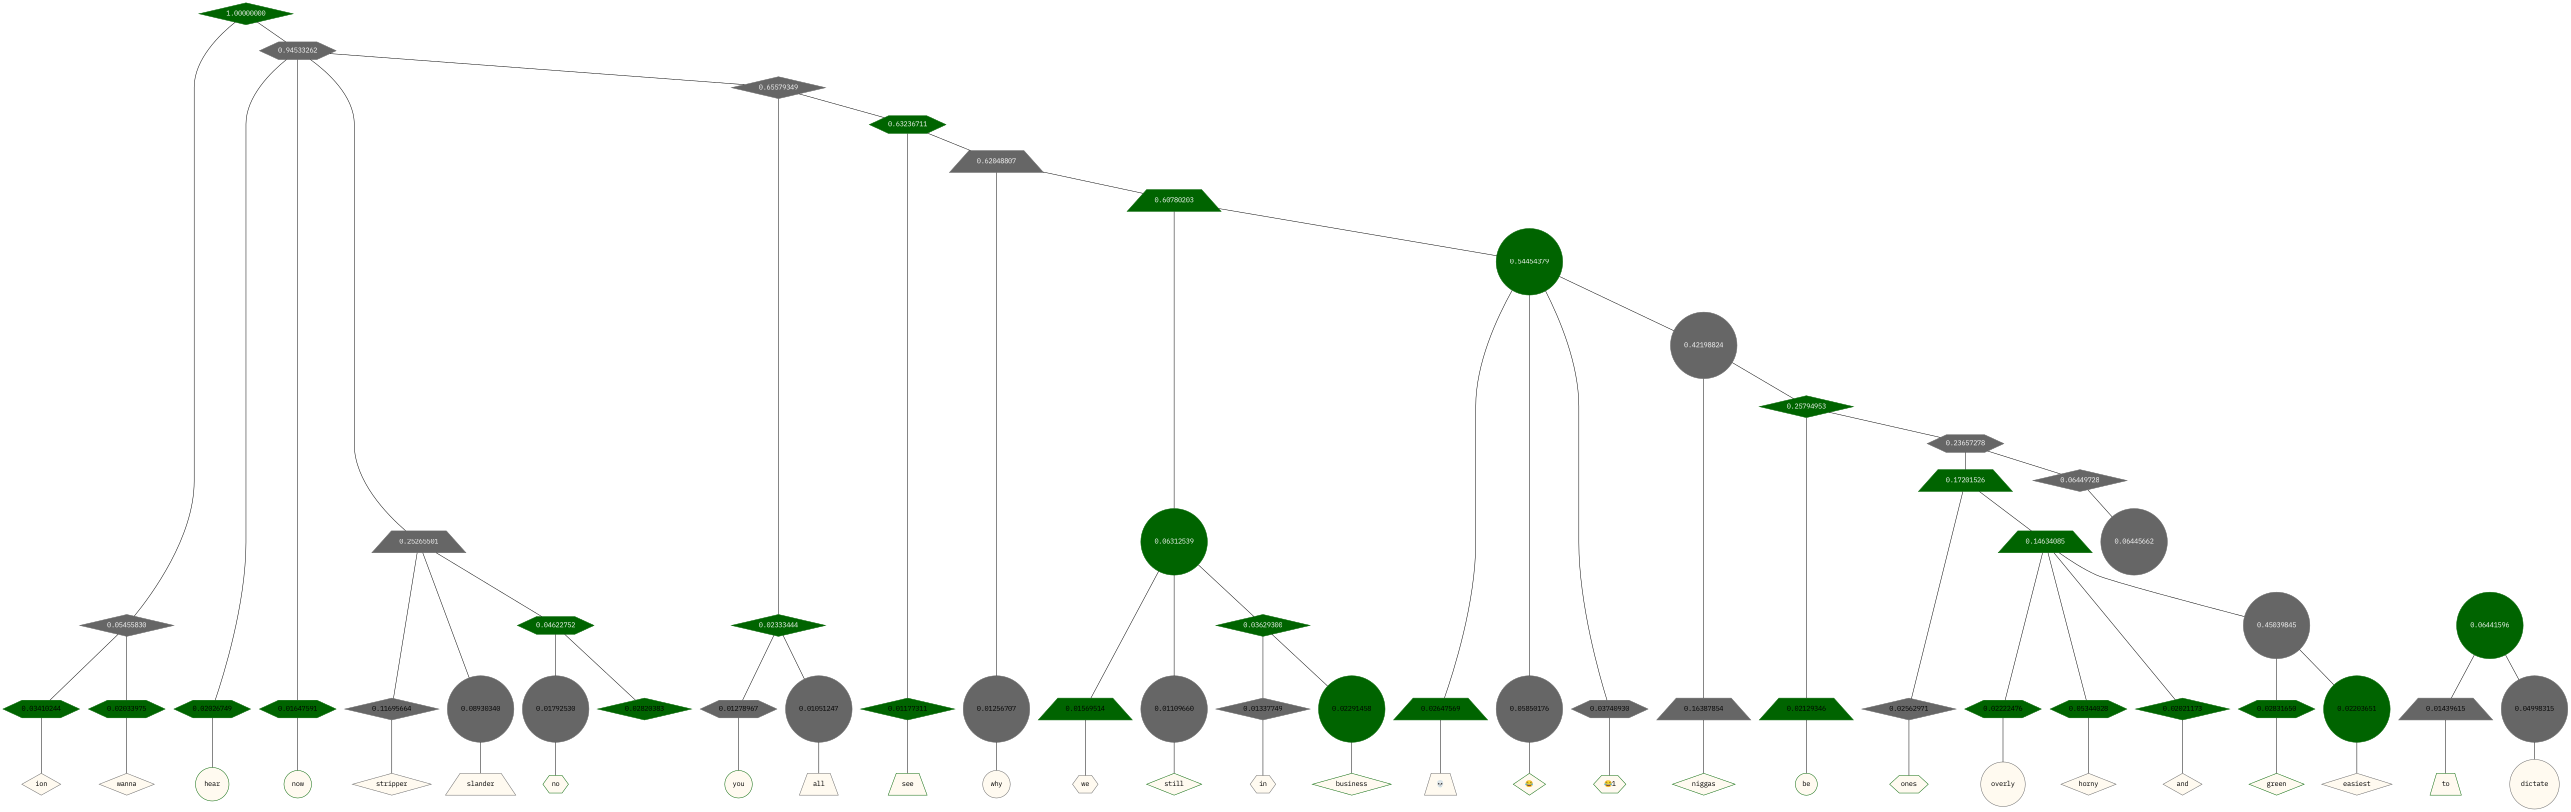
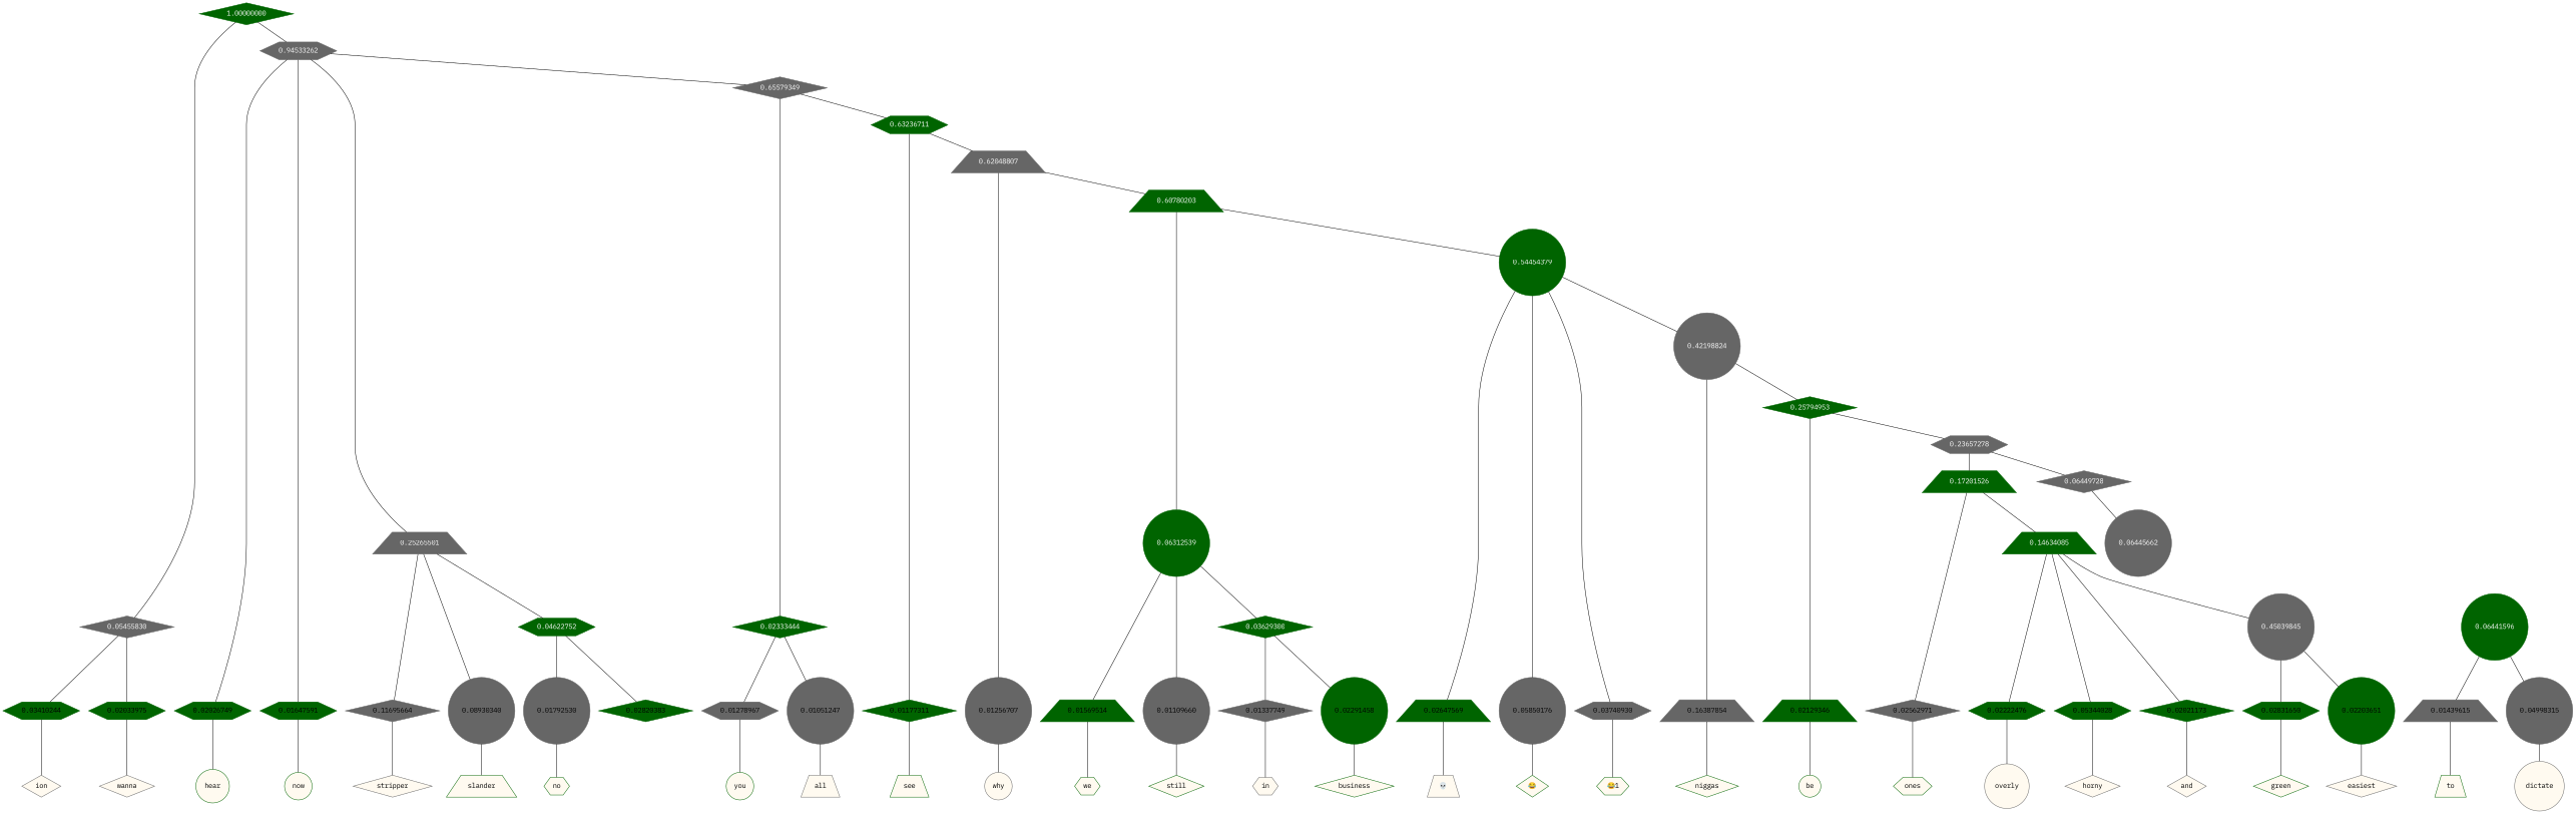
  graph {
    fontname="IBM Plex Mono"
    node [color=darkgreen fontname="IBM Plex Mono" format=png nodesep=0.001 ordering=out overlap_scaling=0.01 ranksep=0.001 shape=diamond style=filled fontcolor=black]
    edge [fontname="IBM Plex Mono"]
    n1 [color=gray40 fillcolor=floralwhite height=0.15 label=ion style="filled,solid" width=0.15 fontcolor=""]
    n2 [color=gray40 fillcolor=floralwhite height=0.15 label=wanna style="filled,solid" width=0.15 fontcolor=""]
    n3 [fillcolor=floralwhite height=0.15 label=hear shape=circle style="filled,solid" width=0.15 fontcolor=""]
    n4 [fillcolor=floralwhite height=0.15 label=no shape=hexagon style="filled,solid" width=0.15 fontcolor=""]
    n5 [color=gray40 fillcolor=floralwhite height=0.15 label=stripper style="filled,solid" width=0.15 fontcolor=""]
-   n6 [color=gray40 fillcolor=floralwhite height=0.15 label=slander shape=trapezium style="filled,solid" width=0.15 fontcolor=""]
+   n6 [fillcolor=floralwhite height=0.15 label=slander shape=trapezium style="filled,solid" width=0.15 fontcolor=""]
    n7 [fillcolor=floralwhite height=0.15 label=now shape=circle style="filled,solid" width=0.15 fontcolor=""]
    n8 [fillcolor=floralwhite height=0.15 label=you shape=circle style="filled,solid" width=0.15 fontcolor=""]
    n9 [color=gray40 fillcolor=floralwhite height=0.15 label=all shape=trapezium style="filled,solid" width=0.15 fontcolor=""]
    n10 [fillcolor=floralwhite height=0.15 label=see shape=trapezium style="filled,solid" width=0.15 fontcolor=""]
    n11 [color=gray40 fillcolor=floralwhite height=0.15 label=why shape=circle style="filled,solid" width=0.15 fontcolor=""]
-   n12 [color=gray40 fillcolor=floralwhite height=0.15 label=we shape=hexagon style="filled,solid" width=0.15 fontcolor=""]
+   n12 [fillcolor=floralwhite height=0.15 label=we shape=hexagon style="filled,solid" width=0.15 fontcolor=""]
    n13 [fillcolor=floralwhite height=0.15 label=still style="filled,solid" width=0.15 fontcolor=""]
    n14 [color=gray40 fillcolor=floralwhite height=0.15 label=in shape=hexagon style="filled,solid" width=0.15 fontcolor=""]
    n15 [fillcolor=floralwhite height=0.15 label=business style="filled,solid" width=0.15 fontcolor=""]
    n16 [color=gray40 fillcolor=floralwhite height=0.15 label="💀" shape=trapezium style="filled,solid" width=0.15 fontcolor=""]
    n17 [fillcolor=floralwhite height=0.15 label="😂" style="filled,solid" width=0.15 fontcolor=""]
    n18 [fillcolor=floralwhite height=0.15 label="😂1" shape=hexagon style="filled,solid" width=0.15 fontcolor=""]
    n19 [fillcolor=floralwhite height=0.15 label=niggas style="filled,solid" width=0.15 fontcolor=""]
    n20 [fillcolor=floralwhite height=0.15 label=be shape=circle style="filled,solid" width=0.15 fontcolor=""]
    n21 [color=gray40 fillcolor=floralwhite height=0.15 label=overly shape=circle style="filled,solid" width=0.15 fontcolor=""]
    n22 [color=gray40 fillcolor=floralwhite height=0.15 label=horny style="filled,solid" width=0.15 fontcolor=""]
    n23 [color=gray40 fillcolor=floralwhite height=0.15 label=and style="filled,solid" width=0.15 fontcolor=""]
    n24 [fillcolor=floralwhite height=0.15 label=green style="filled,solid" width=0.15 fontcolor=""]
    n25 [color=gray40 fillcolor=floralwhite height=0.15 label=easiest style="filled,solid" width=0.15 fontcolor=""]
    n26 [fillcolor=floralwhite height=0.15 label=ones shape=hexagon style="filled,solid" width=0.15 fontcolor=""]
    n27 [fillcolor=floralwhite height=0.15 label=to shape=trapezium style="filled,solid" width=0.15 fontcolor=""]
    n28 [color=gray40 fillcolor=floralwhite height=0.15 label=dictate shape=circle style="filled,solid" width=0.15 fontcolor=""]
    n29 [height=0.15 label=0.03410244 shape=hexagon width=0.15]
    n30 [height=0.15 label=0.02033975 shape=hexagon width=0.15]
    n31 [height=0.15 label=0.02026749 shape=hexagon width=0.15]
    n32 [color=gray40 height=0.15 label=0.01792530 shape=circle width=0.15]
    n33 [height=0.15 label=0.02820383 width=0.15]
    n34 [color=gray40 height=0.15 label=0.11695664 width=0.15]
    n35 [color=gray40 height=0.15 label=0.08930340 shape=circle width=0.15]
    n36 [height=0.15 label=0.01647591 shape=hexagon width=0.15]
    n37 [color=gray40 height=0.15 label=0.01278967 shape=hexagon width=0.15]
    n38 [color=gray40 height=0.15 label=0.01051247 shape=circle width=0.15]
    n39 [height=0.15 label=0.01177311 width=0.15]
    n40 [color=gray40 height=0.15 label=0.01256707 shape=circle width=0.15]
    n41 [height=0.15 label=0.01569514 shape=trapezium width=0.15]
    n42 [color=gray40 height=0.15 label=0.01109660 shape=circle width=0.15]
    n43 [color=gray40 height=0.15 label=0.01337749 width=0.15]
    n44 [height=0.15 label=0.02291458 shape=circle width=0.15]
    n45 [height=0.15 label=0.02647569 shape=trapezium width=0.15]
    n46 [color=gray40 height=0.15 label=0.05850176 shape=circle width=0.15]
    n47 [color=gray40 height=0.15 label=0.03740930 shape=hexagon width=0.15]
    n48 [color=gray40 height=0.15 label=0.16387854 shape=trapezium width=0.15]
    n49 [height=0.15 label=0.02129346 shape=trapezium width=0.15]
    n50 [height=0.15 label=0.02222476 shape=hexagon width=0.15]
    n51 [height=0.15 label=0.05344028 shape=hexagon width=0.15]
    n52 [height=0.15 label=0.02021173 width=0.15]
    n53 [height=0.15 label=0.02831650 shape=hexagon width=0.15]
    n54 [height=0.15 label=0.02203651 shape=circle width=0.15]
    n55 [color=gray40 height=0.15 label=0.02562971 width=0.15]
    n56 [color=gray40 height=0.15 label=0.01439615 shape=trapezium width=0.15]
    n57 [color=gray40 height=0.15 label=0.04998315 shape=circle width=0.15]
    n58 [fontcolor=grey99 height=0.15 label=1.00000000 width=0.15]
    n59 [color=gray40 fontcolor=grey99 height=0.15 label=0.05455830 width=0.15]
    n60 [color=gray40 fontcolor=grey99 height=0.15 label=0.94533262 shape=hexagon width=0.15]
    n61 [color=gray40 fontcolor=grey99 height=0.15 label=0.25265501 shape=trapezium width=0.15]
    n62 [color=gray40 fontcolor=grey99 height=0.15 label=0.65579349 width=0.15]
    n63 [fontcolor=grey99 height=0.15 label=0.04622752 shape=hexagon width=0.15]
    n64 [fontcolor=grey99 height=0.15 label=0.02333444 width=0.15]
    n65 [fontcolor=grey99 height=0.15 label=0.63236711 shape=hexagon width=0.15]
    n66 [color=gray40 fontcolor=grey99 height=0.15 label=0.62048807 shape=trapezium width=0.15]
    n67 [fontcolor=grey99 height=0.15 label=0.60780203 shape=trapezium width=0.15]
    n68 [fontcolor=grey99 height=0.15 label=0.06312539 shape=circle width=0.15]
    n69 [fontcolor=grey99 height=0.15 label=0.54454379 shape=circle width=0.15]
    n70 [fontcolor=grey99 height=0.15 label=0.03629300 width=0.15]
    n71 [color=gray40 fontcolor=grey99 height=0.15 label=0.42198824 shape=circle width=0.15]
    n72 [fontcolor=grey99 height=0.15 label=0.25794953 width=0.15]
    n73 [color=gray40 fontcolor=grey99 height=0.15 label=0.23657278 shape=hexagon width=0.15]
    n74 [fontcolor=grey99 height=0.15 label=0.17201526 shape=trapezium width=0.15]
    n75 [color=gray40 fontcolor=grey99 height=0.15 label=0.06449728 width=0.15]
    n76 [fontcolor=grey99 height=0.15 label=0.14634085 shape=trapezium width=0.15]
    n77 [color=gray40 fontcolor=grey99 height=0.15 label=0.06445662 shape=circle width=0.15]
    n78 [color=gray40 fontcolor=grey99 height=0.15 label=0.45039845 shape=circle width=0.15]
    n79 [fontcolor=grey99 height=0.15 label=0.06441596 shape=circle width=0.15]
    subgraph sub_1 {
      rank=same
      n1
      n2
      n3
      n4
      n5
      n6
      n7
      n8
      n9
      n10
      n11
      n12
      n13
      n14
      n15
      n16
      n17
      n18
      n19
      n20
      n21
      n22
      n23
      n24
      n25
      n26
      n27
      n28
    }
    subgraph sub_2 {
      rank=same
      n29
      n30
      n31
      n32
      n33
      n34
      n35
      n36
      n37
      n38
      n39
      n40
      n41
      n42
      n43
      n44
      n45
      n46
      n47
      n48
      n49
      n50
      n51
      n52
      n53
      n54
      n55
      n56
      n57
    }
    n29 -- n1
    n30 -- n2
    n31 -- n3
    n32 -- n4
    n34 -- n5
    n35 -- n6
    n36 -- n7
    n37 -- n8
    n38 -- n9
    n39 -- n10
    n40 -- n11
    n41 -- n12
    n42 -- n13
    n43 -- n14
    n44 -- n15
    n45 -- n16
    n46 -- n17
    n47 -- n18
    n48 -- n19
    n49 -- n20
    n50 -- n21
    n51 -- n22
    n52 -- n23
    n53 -- n24
    n54 -- n25
    n55 -- n26
    n56 -- n27
    n57 -- n28
    n58 -- n59
    n58 -- n60
    n59 -- n29
    n59 -- n30
    n60 -- n31
    n60 -- n36
    n60 -- n61
    n60 -- n62
    n61 -- n34
    n61 -- n35
    n61 -- n63
    n62 -- n64
    n62 -- n65
    n63 -- n32
    n63 -- n33
    n64 -- n37
    n64 -- n38
    n65 -- n39
    n65 -- n66
    n66 -- n40
    n66 -- n67
    n67 -- n68
    n67 -- n69
    n68 -- n41
    n68 -- n42
    n68 -- n70
    n69 -- n45
    n69 -- n46
    n69 -- n47
    n69 -- n71
    n70 -- n43
    n70 -- n44
    n71 -- n48
    n71 -- n72
    n72 -- n49
    n72 -- n73
    n73 -- n74
    n73 -- n75
    n74 -- n55
    n74 -- n76
    n75 -- n77
    n76 -- n50
    n76 -- n51
    n76 -- n52
    n76 -- n78
    n78 -- n53
    n78 -- n54
    n79 -- n56
    n79 -- n57
  }
